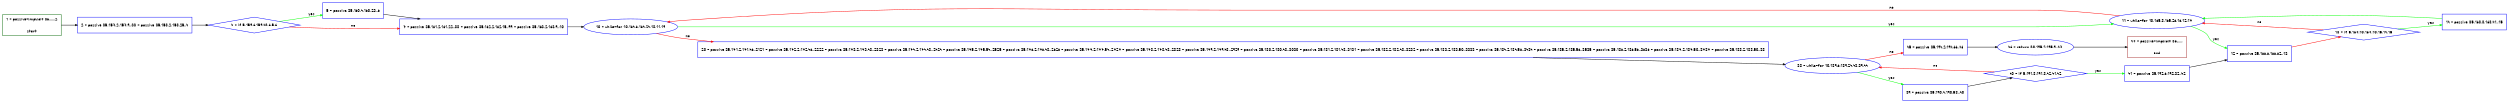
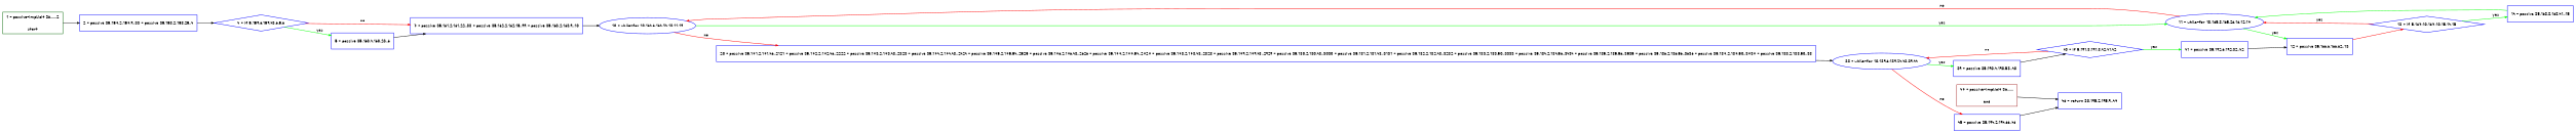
  digraph {
    bgcolor=white
    compound=true
    fillcolor="#FFFFCC"
    fontname="Patrick Hand"
    fontsize=12
    pack=true
    packmode=clust
    rankdir=LR
    style="rounded,filled"
    node [color="#0000ff" compound=true fillcolor="#ffffff" fixedsize=false fontname="Patrick Hand" fontsize=12 node_initialized=no shape=box style=filled]
    edge [arrowhead=normal arrowsize=0.5 arrowtail=none color="#000000" compound=true dir=forward fontcolor=black fontname="Patrick Hand" fontsize=12]
    n1 [label="2 - passive 35,157,2,157,9,,33 - passive 35,158,2,158,25,,4"]
    n2 [label="4 - if 5,159,6,159,43,6,5,6" shape=diamond]
    n3 [label="5 - passive 35,160,4,160,23,,6"]
    n4 [label="7 - passive 35,161,2,161,22,,88 - passive 35,162,2,162,15,,99 - passive 35,163,2,163,9,,10"]
    n5 [color="#006400" label="1 - passive-implicit 36,,,,,,2\n\nstart"]
    n6 [label="10 - while-for 10,164,6,164,24,18,11,19" shape=oval]
    n7 [label="11 - while-for 10,165,8,165,26,16,12,17" shape=oval]
    n8 [label="20 - passive 35,171,2,171,46,,2121 - passive 35,172,2,172,46,,2222 - passive 35,173,2,173,48,,2323 - passive 35,174,2,174,48,,2424 - passive 35,175,2,175,54,,2525 - passive 35,176,2,176,48,,2626 - passive 35,177,2,177,54,,2727 - passive 35,178,2,178,48,,2828 - passive 35,179,2,179,48,,2929 - passive 35,180,2,180,48,,3030 - passive 35,181,2,181,48,,3131 - passive 35,182,2,182,48,,3232 - passive 35,183,2,183,50,,3333 - passive 35,184,2,184,56,,3434 - passive 35,185,2,185,56,,3535 - passive 35,186,2,186,56,,3636 - passive 35,187,2,187,50,,3737 - passive 35,188,2,188,50,,38"]
    n9 [label="12 - passive 35,166,6,166,62,,13"]
    n10 [label="38 - while-for 10,189,6,189,24,43,39,44" shape=oval]
    n11 [label="13 - if 5,167,10,167,10,15,14,15" shape=diamond]
    n12 [label="39 - passive 35,190,4,190,58,,40"]
    n13 [label="45 - passive 35,194,2,194,66,,46"]
    n14 [label="14 - passive 35,168,8,168,41,,15"]
    n15 [label="40 - if 5,191,8,191,8,42,41,42" shape=diamond]
-   n16 [label="46 - return 30,195,2,195,9,,47" shape=ellipse]
+   n16 [label="46 - return 30,195,2,195,9,,47"]
    n17 [label="41 - passive 35,192,6,192,32,,42"]
    n18 [color="#a52a2a" label="47 - passive-implicit 36,,,,,,\n\nend"]
    n1 -> n2
    n2 -> n3 [color="#00ff00" label=yes]
    n2 -> n4 [color="#ff0000" label=no]
    n3 -> n4
    n4 -> n6
    n5 -> n1
    n6 -> n7 [color="#00ff00" label=yes]
    n6 -> n8 [color="#ff0000" label=no]
    n7 -> n6 [color="#ff0000" label=no]
    n7 -> n9 [color="#00ff00" label=yes]
    n8 -> n10
    n9 -> n11 [color="#ff0000"]
    n10 -> n12 [color="#00ff00" label=yes]
    n10 -> n13 [color="#ff0000" label=no]
-   n11 -> n7 [color="#ff0000" label=no]
+   n11 -> n7 [color="#ff0000" label=yes]
    n11 -> n14 [color="#00ff00" label=yes]
    n12 -> n15
    n13 -> n16
    n14 -> n7 [color="#00ff00"]
    n15 -> n10 [color="#ff0000" label=no]
    n15 -> n17 [color="#00ff00" label=yes]
-   n16 -> n18
+   n18 -> n16
    n17 -> n9
  }
